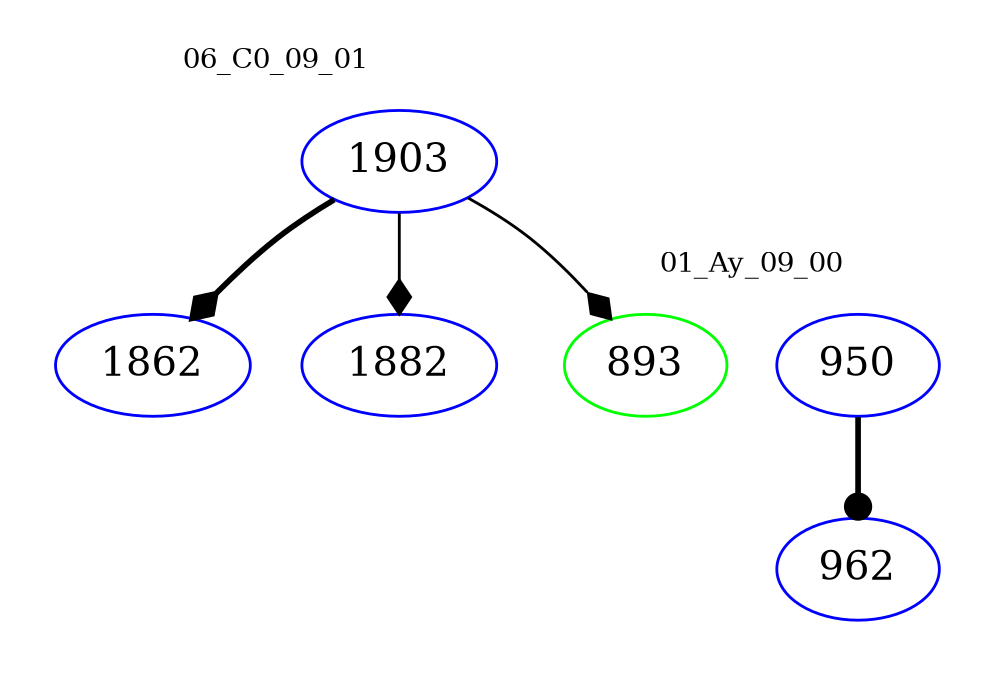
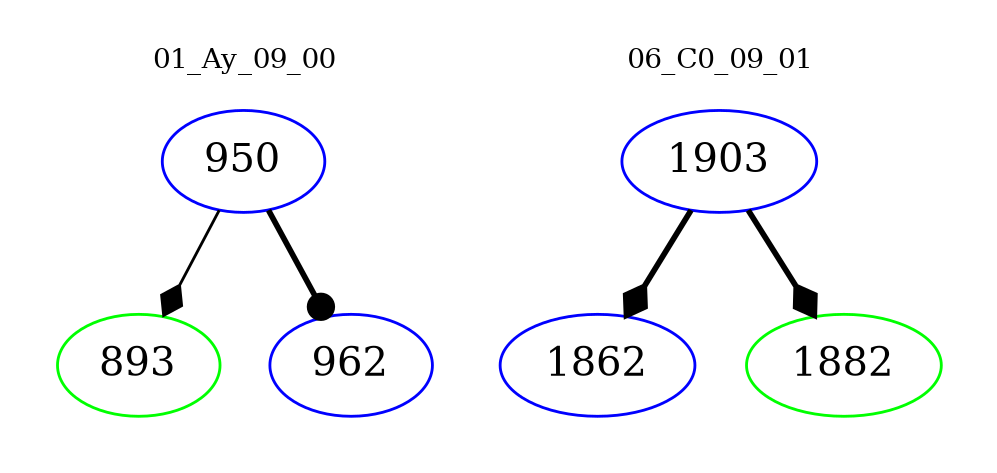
  digraph {
    node [color=blue]
    edge [arrowhead=diamond color=black style=solid]
    n1 [label=950]
    n2 [color=green label=893]
    n3 [label=962]
    n4 [label=1903]
    n5 [label=1862]
-   n6 [label=1882]
+   n6 [color=green label=1882]
    subgraph cluster_1 {
      color=white
      fontsize=10
      label="01_Ay_09_00"
      n1
      n2
      n3
    }
    subgraph cluster_2 {
      color=white
      fontsize=10
      label="06_C0_09_01"
      n4
      n5
      n6
    }
-   n4 -> n2
+   n1 -> n2
    n1 -> n3 [arrowhead=dot style=bold]
    n4 -> n5 [style=bold]
-   n4 -> n6
+   n4 -> n6 [style=bold]
  }
